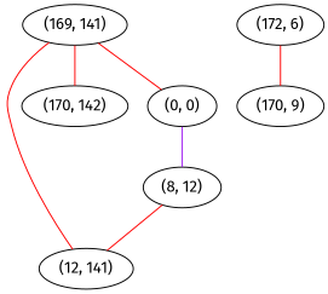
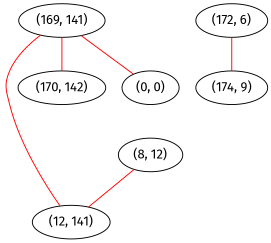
  graph {
    fontname="Fira Sans"
    node [fontname="Fira Sans"]
    edge [color=red fontname="Fira Sans" weight=1]
    "(169, 141)"
    "(12, 141)"
    "(170, 142)"
    "(0, 0)"
    "(8, 12)"
    "(172, 6)"
-   "(170, 9)"
+   "(170, 9)" [label="(174, 9)"]
    "(169, 141)" -- "(12, 141)"
    "(169, 141)" -- "(170, 142)"
    "(169, 141)" -- "(0, 0)"
-   "(0, 0)" -- "(8, 12)" [color=purple weight=4]
    "(8, 12)" -- "(12, 141)"
    "(172, 6)" -- "(170, 9)"
  }
